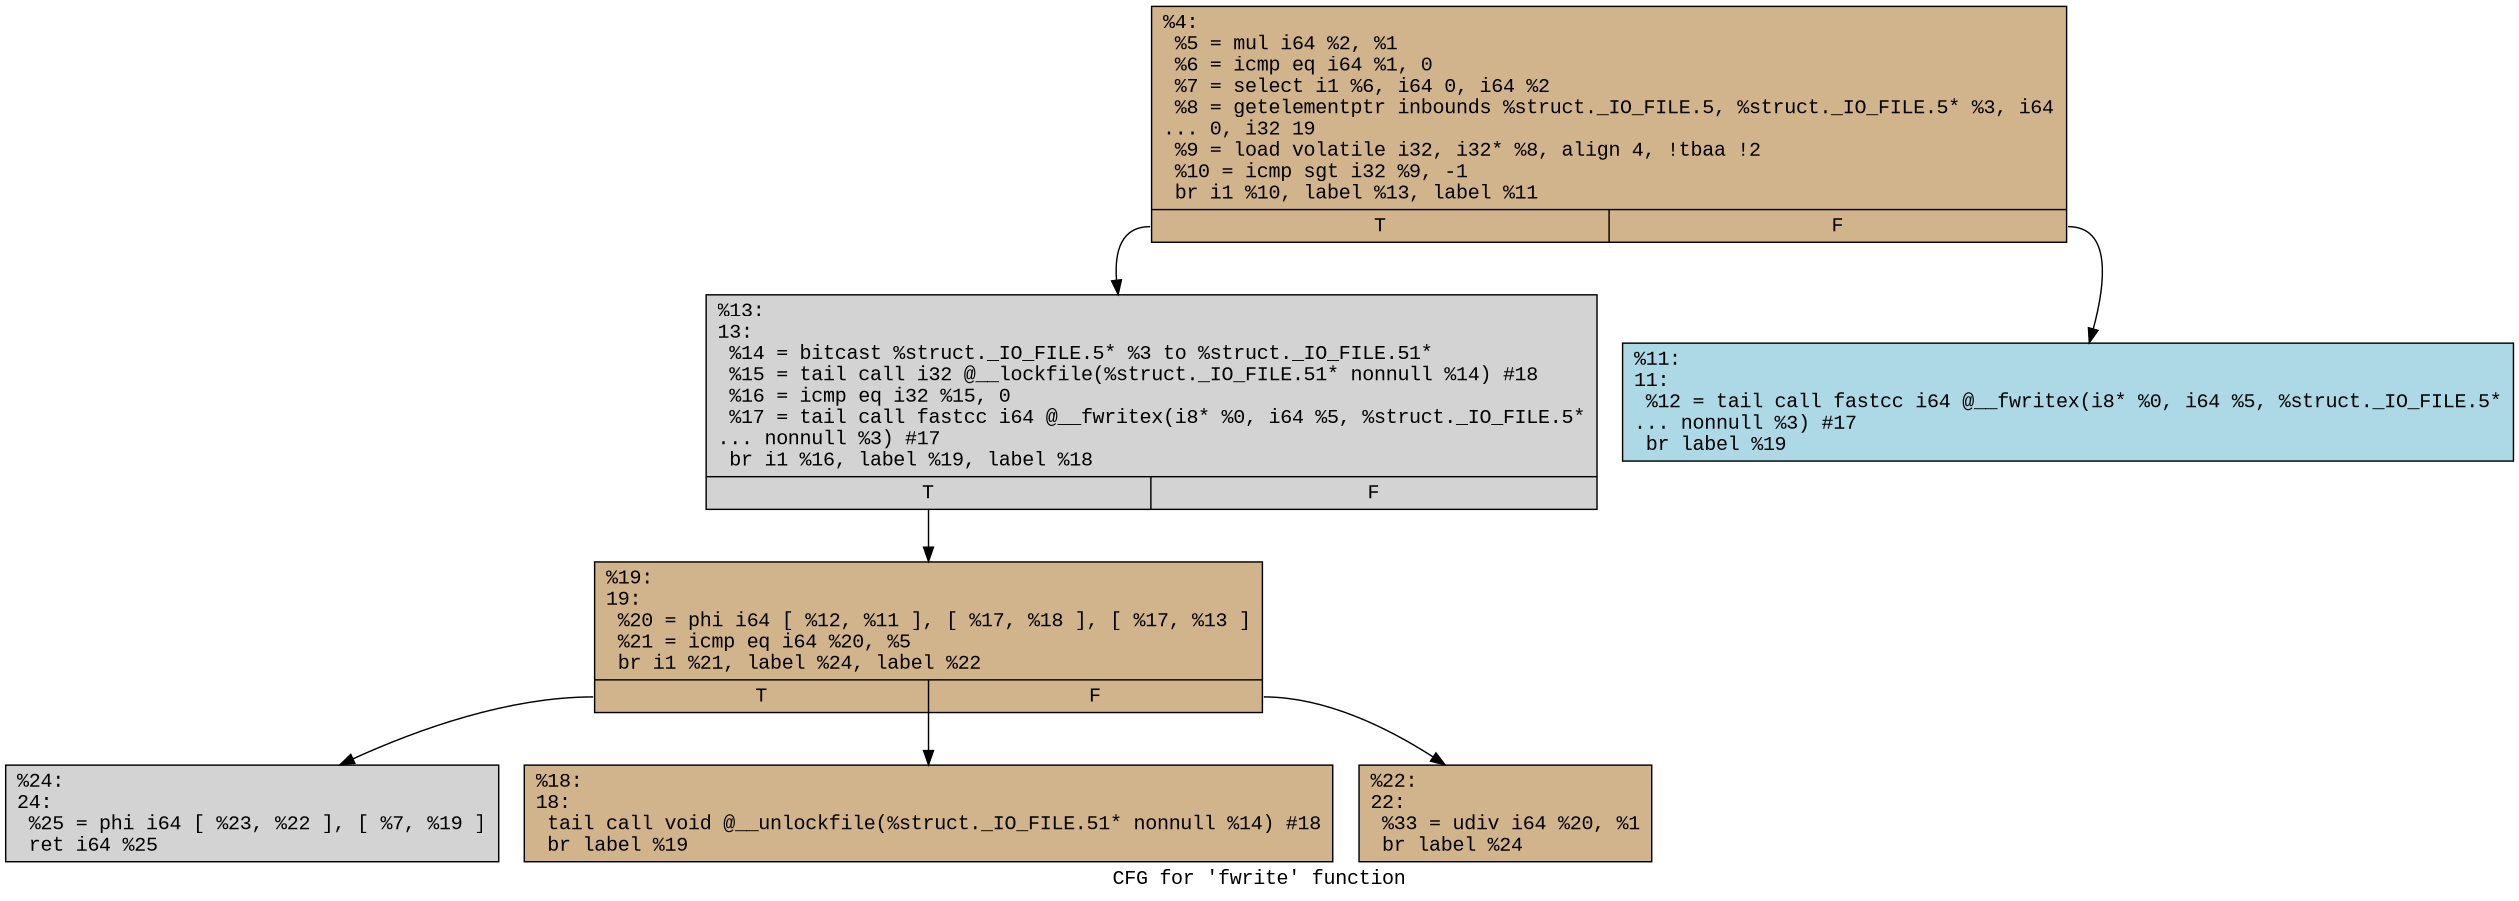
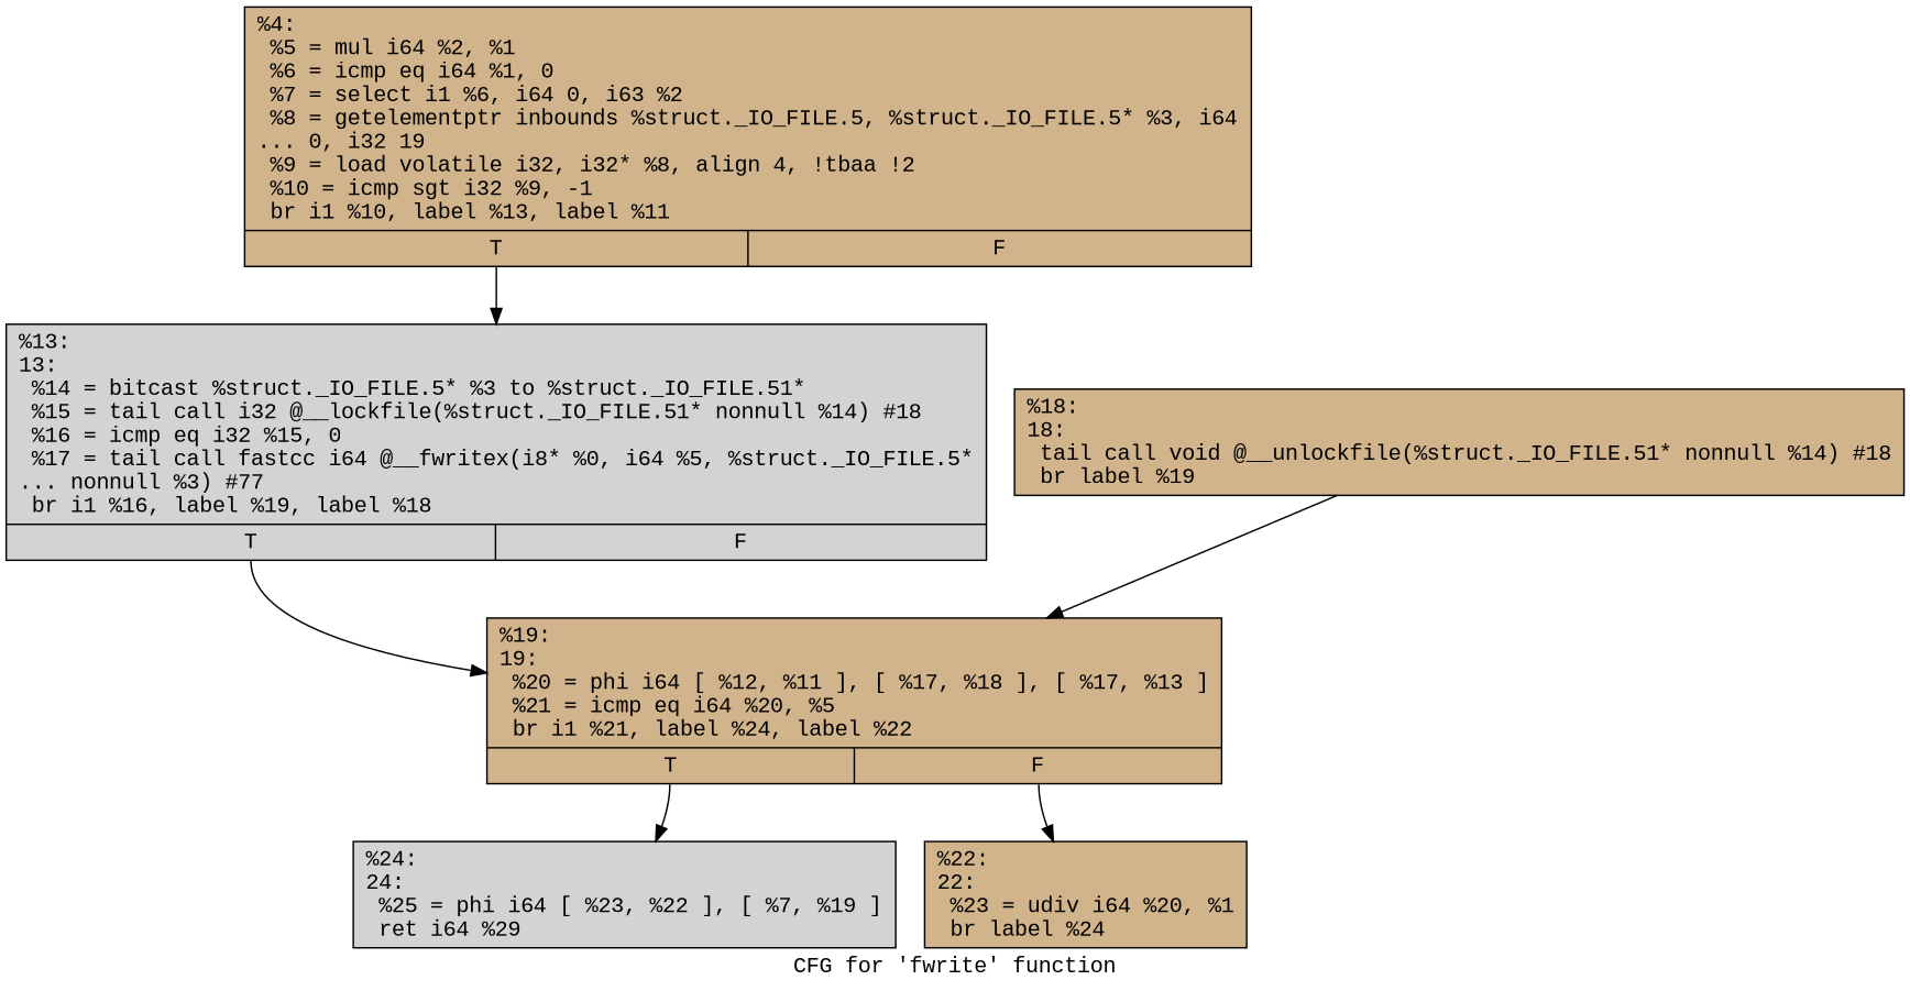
  digraph {
    fontname="Liberation Mono"
    label="CFG for 'fwrite' function"
    node [fillcolor=tan fontname="Liberation Mono" shape=record style=filled]
    edge [fontname="Liberation Mono" tailport=s0]
-   n1 [label="{%4:\l  %5 = mul i64 %2, %1\l  %6 = icmp eq i64 %1, 0\l  %7 = select i1 %6, i64 0, i64 %2\l  %8 = getelementptr inbounds %struct._IO_FILE.5, %struct._IO_FILE.5* %3, i64\l... 0, i32 19\l  %9 = load volatile i32, i32* %8, align 4, !tbaa !2\l  %10 = icmp sgt i32 %9, -1\l  br i1 %10, label %13, label %11\l|{<s0>T|<s1>F}}"]
-   n2 [fillcolor=lightgrey label="{%13:\l13:                                               \l  %14 = bitcast %struct._IO_FILE.5* %3 to %struct._IO_FILE.51*\l  %15 = tail call i32 @__lockfile(%struct._IO_FILE.51* nonnull %14) #18\l  %16 = icmp eq i32 %15, 0\l  %17 = tail call fastcc i64 @__fwritex(i8* %0, i64 %5, %struct._IO_FILE.5*\l... nonnull %3) #17\l  br i1 %16, label %19, label %18\l|{<s0>T|<s1>F}}"]
-   n3 [fillcolor=lightblue label="{%11:\l11:                                               \l  %12 = tail call fastcc i64 @__fwritex(i8* %0, i64 %5, %struct._IO_FILE.5*\l... nonnull %3) #17\l  br label %19\l}"]
+   n1 [label="{%4:\l  %5 = mul i64 %2, %1\l  %6 = icmp eq i64 %1, 0\l  %7 = select i1 %6, i64 0, i63 %2\l  %8 = getelementptr inbounds %struct._IO_FILE.5, %struct._IO_FILE.5* %3, i64\l... 0, i32 19\l  %9 = load volatile i32, i32* %8, align 4, !tbaa !2\l  %10 = icmp sgt i32 %9, -1\l  br i1 %10, label %13, label %11\l|{<s0>T|<s1>F}}"]
+   n2 [fillcolor=lightgrey label="{%13:\l13:                                               \l  %14 = bitcast %struct._IO_FILE.5* %3 to %struct._IO_FILE.51*\l  %15 = tail call i32 @__lockfile(%struct._IO_FILE.51* nonnull %14) #18\l  %16 = icmp eq i32 %15, 0\l  %17 = tail call fastcc i64 @__fwritex(i8* %0, i64 %5, %struct._IO_FILE.5*\l... nonnull %3) #77\l  br i1 %16, label %19, label %18\l|{<s0>T|<s1>F}}"]
    n4 [label="{%19:\l19:                                               \l  %20 = phi i64 [ %12, %11 ], [ %17, %18 ], [ %17, %13 ]\l  %21 = icmp eq i64 %20, %5\l  br i1 %21, label %24, label %22\l|{<s0>T|<s1>F}}"]
-   n5 [fillcolor=lightgrey label="{%24:\l24:                                               \l  %25 = phi i64 [ %23, %22 ], [ %7, %19 ]\l  ret i64 %25\l}"]
-   n6 [label="{%22:\l22:                                               \l  %33 = udiv i64 %20, %1\l  br label %24\l}"]
+   n5 [fillcolor=lightgrey label="{%24:\l24:                                               \l  %25 = phi i64 [ %23, %22 ], [ %7, %19 ]\l  ret i64 %29\l}"]
+   n6 [label="{%22:\l22:                                               \l  %23 = udiv i64 %20, %1\l  br label %24\l}"]
    n7 [label="{%18:\l18:                                               \l  tail call void @__unlockfile(%struct._IO_FILE.51* nonnull %14) #18\l  br label %19\l}"]
    n1 -> n2
-   n1 -> n3 [tailport=s1]
    n2 -> n4
    n4 -> n5
    n4 -> n6 [tailport=s1]
-   n4 -> n7 [tailport=""]
+   n7 -> n4 [tailport=""]
  }
